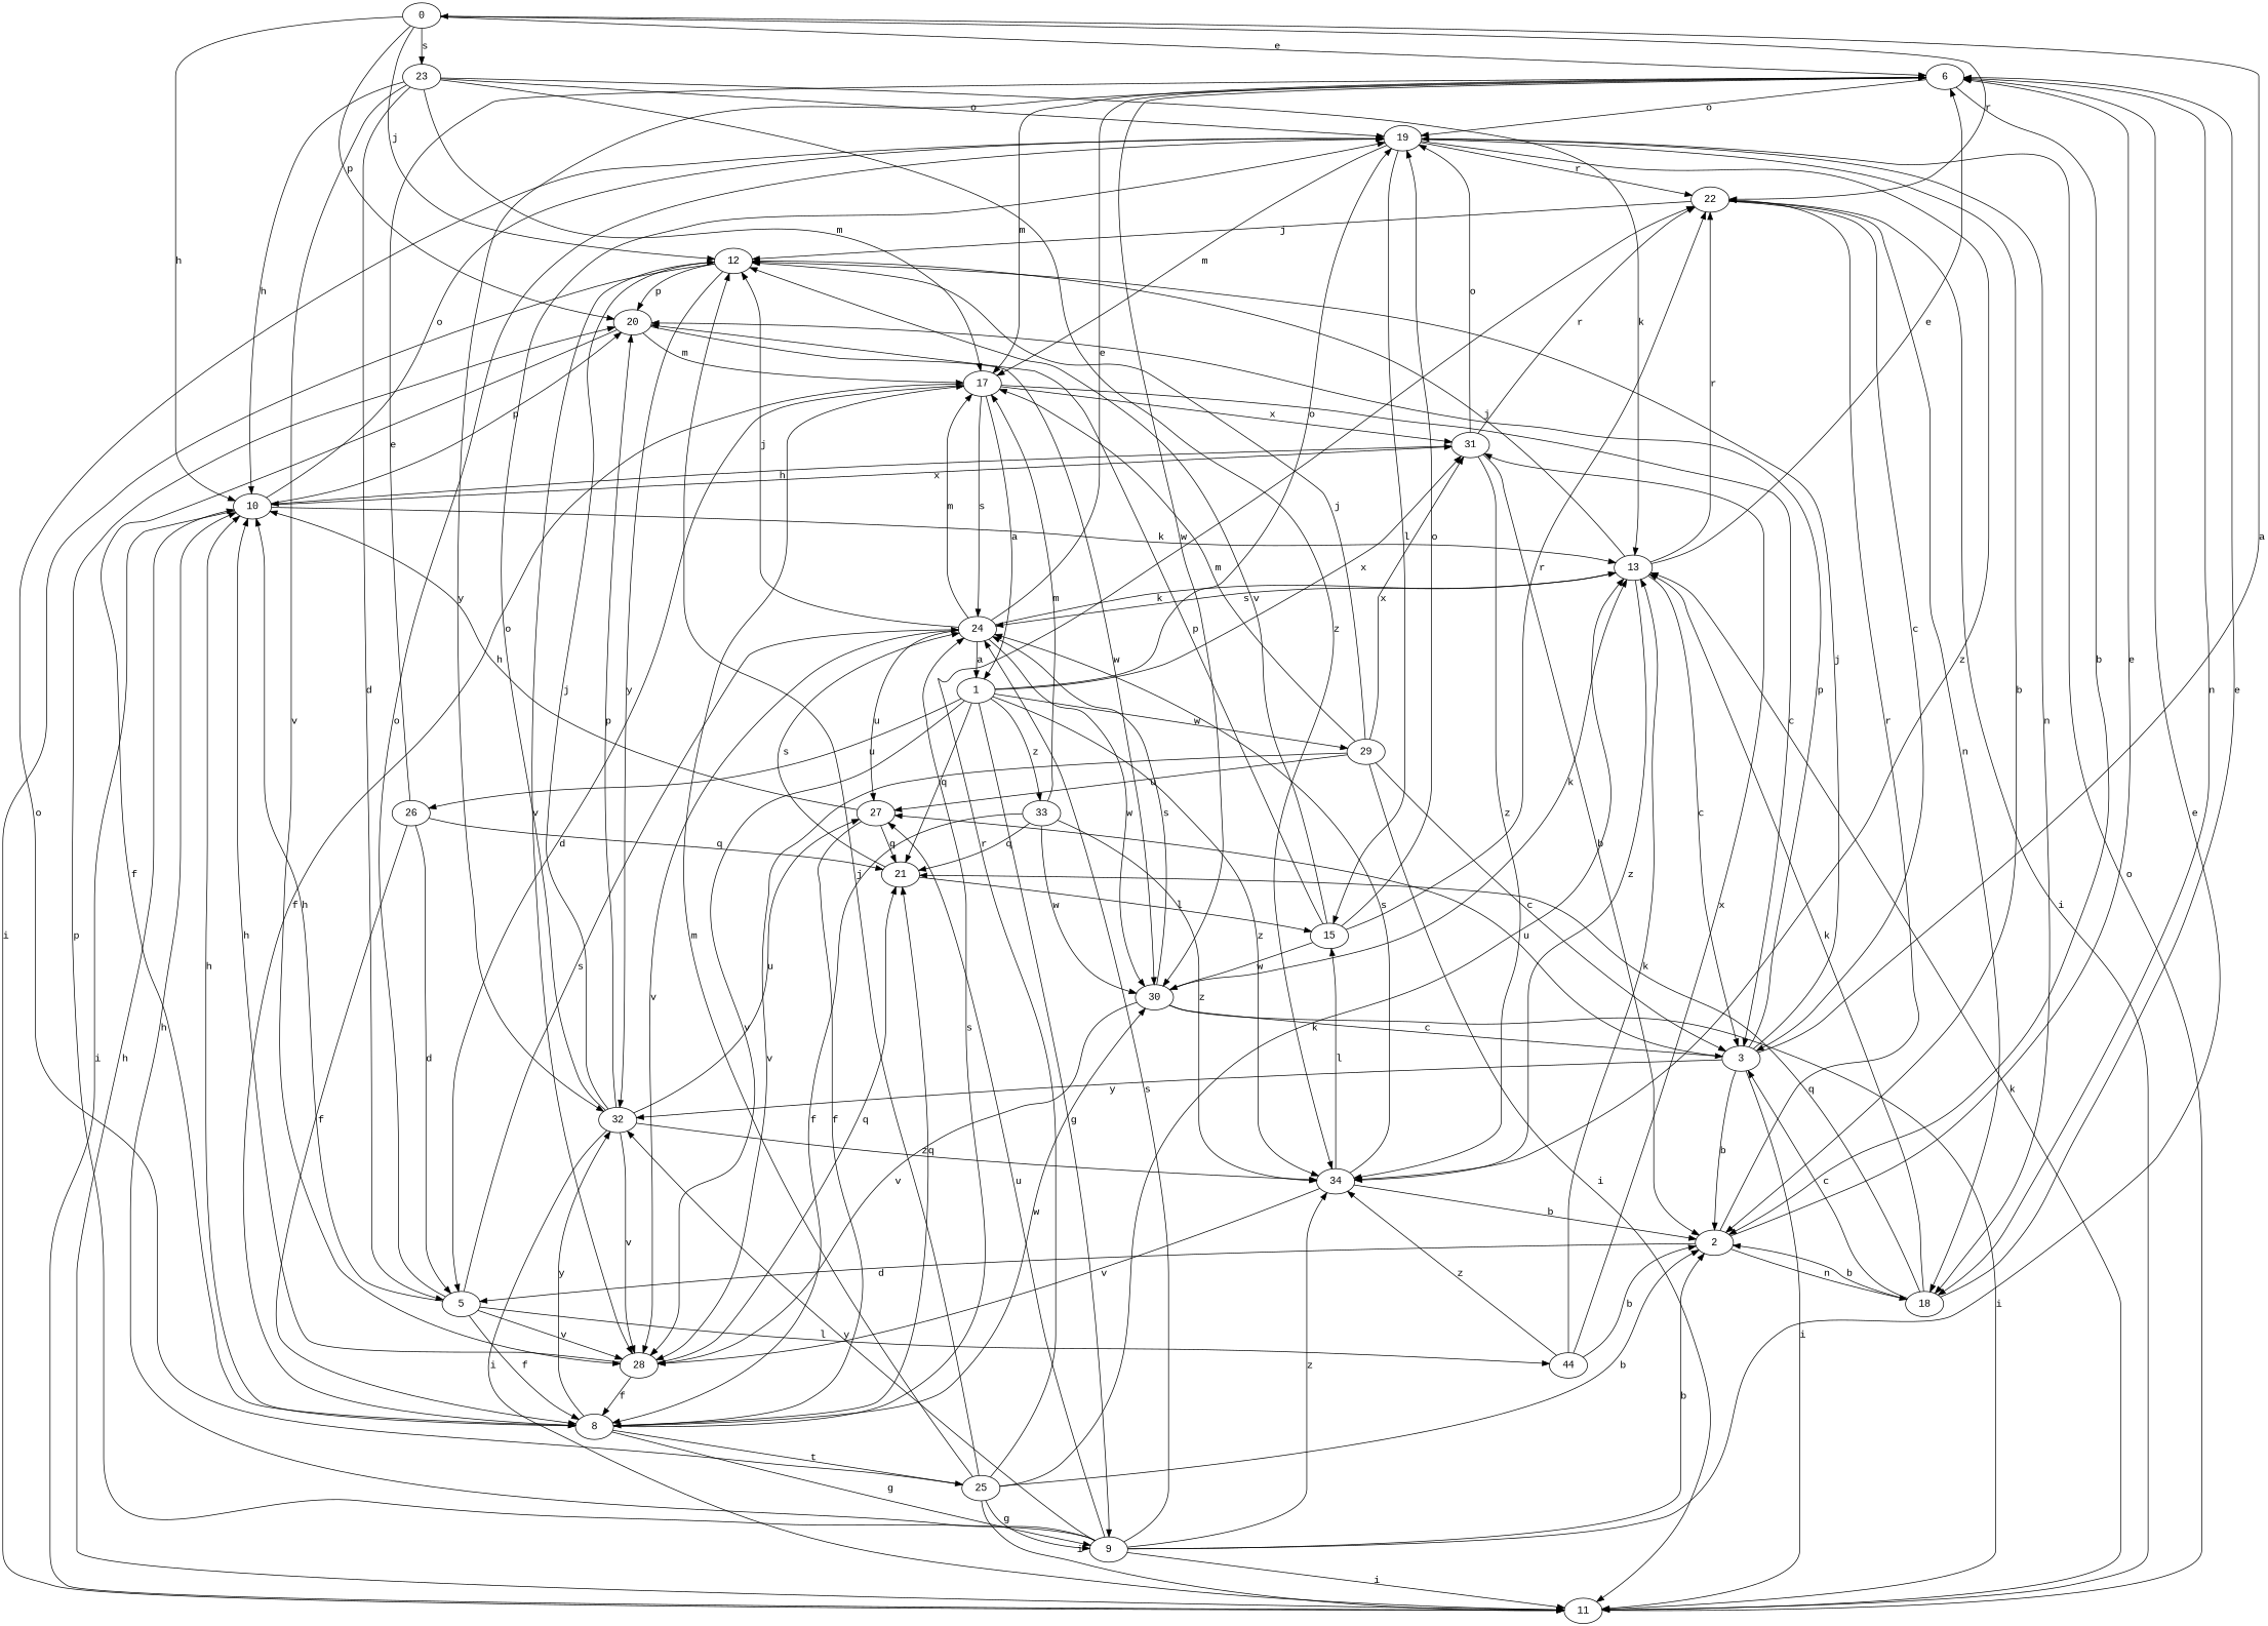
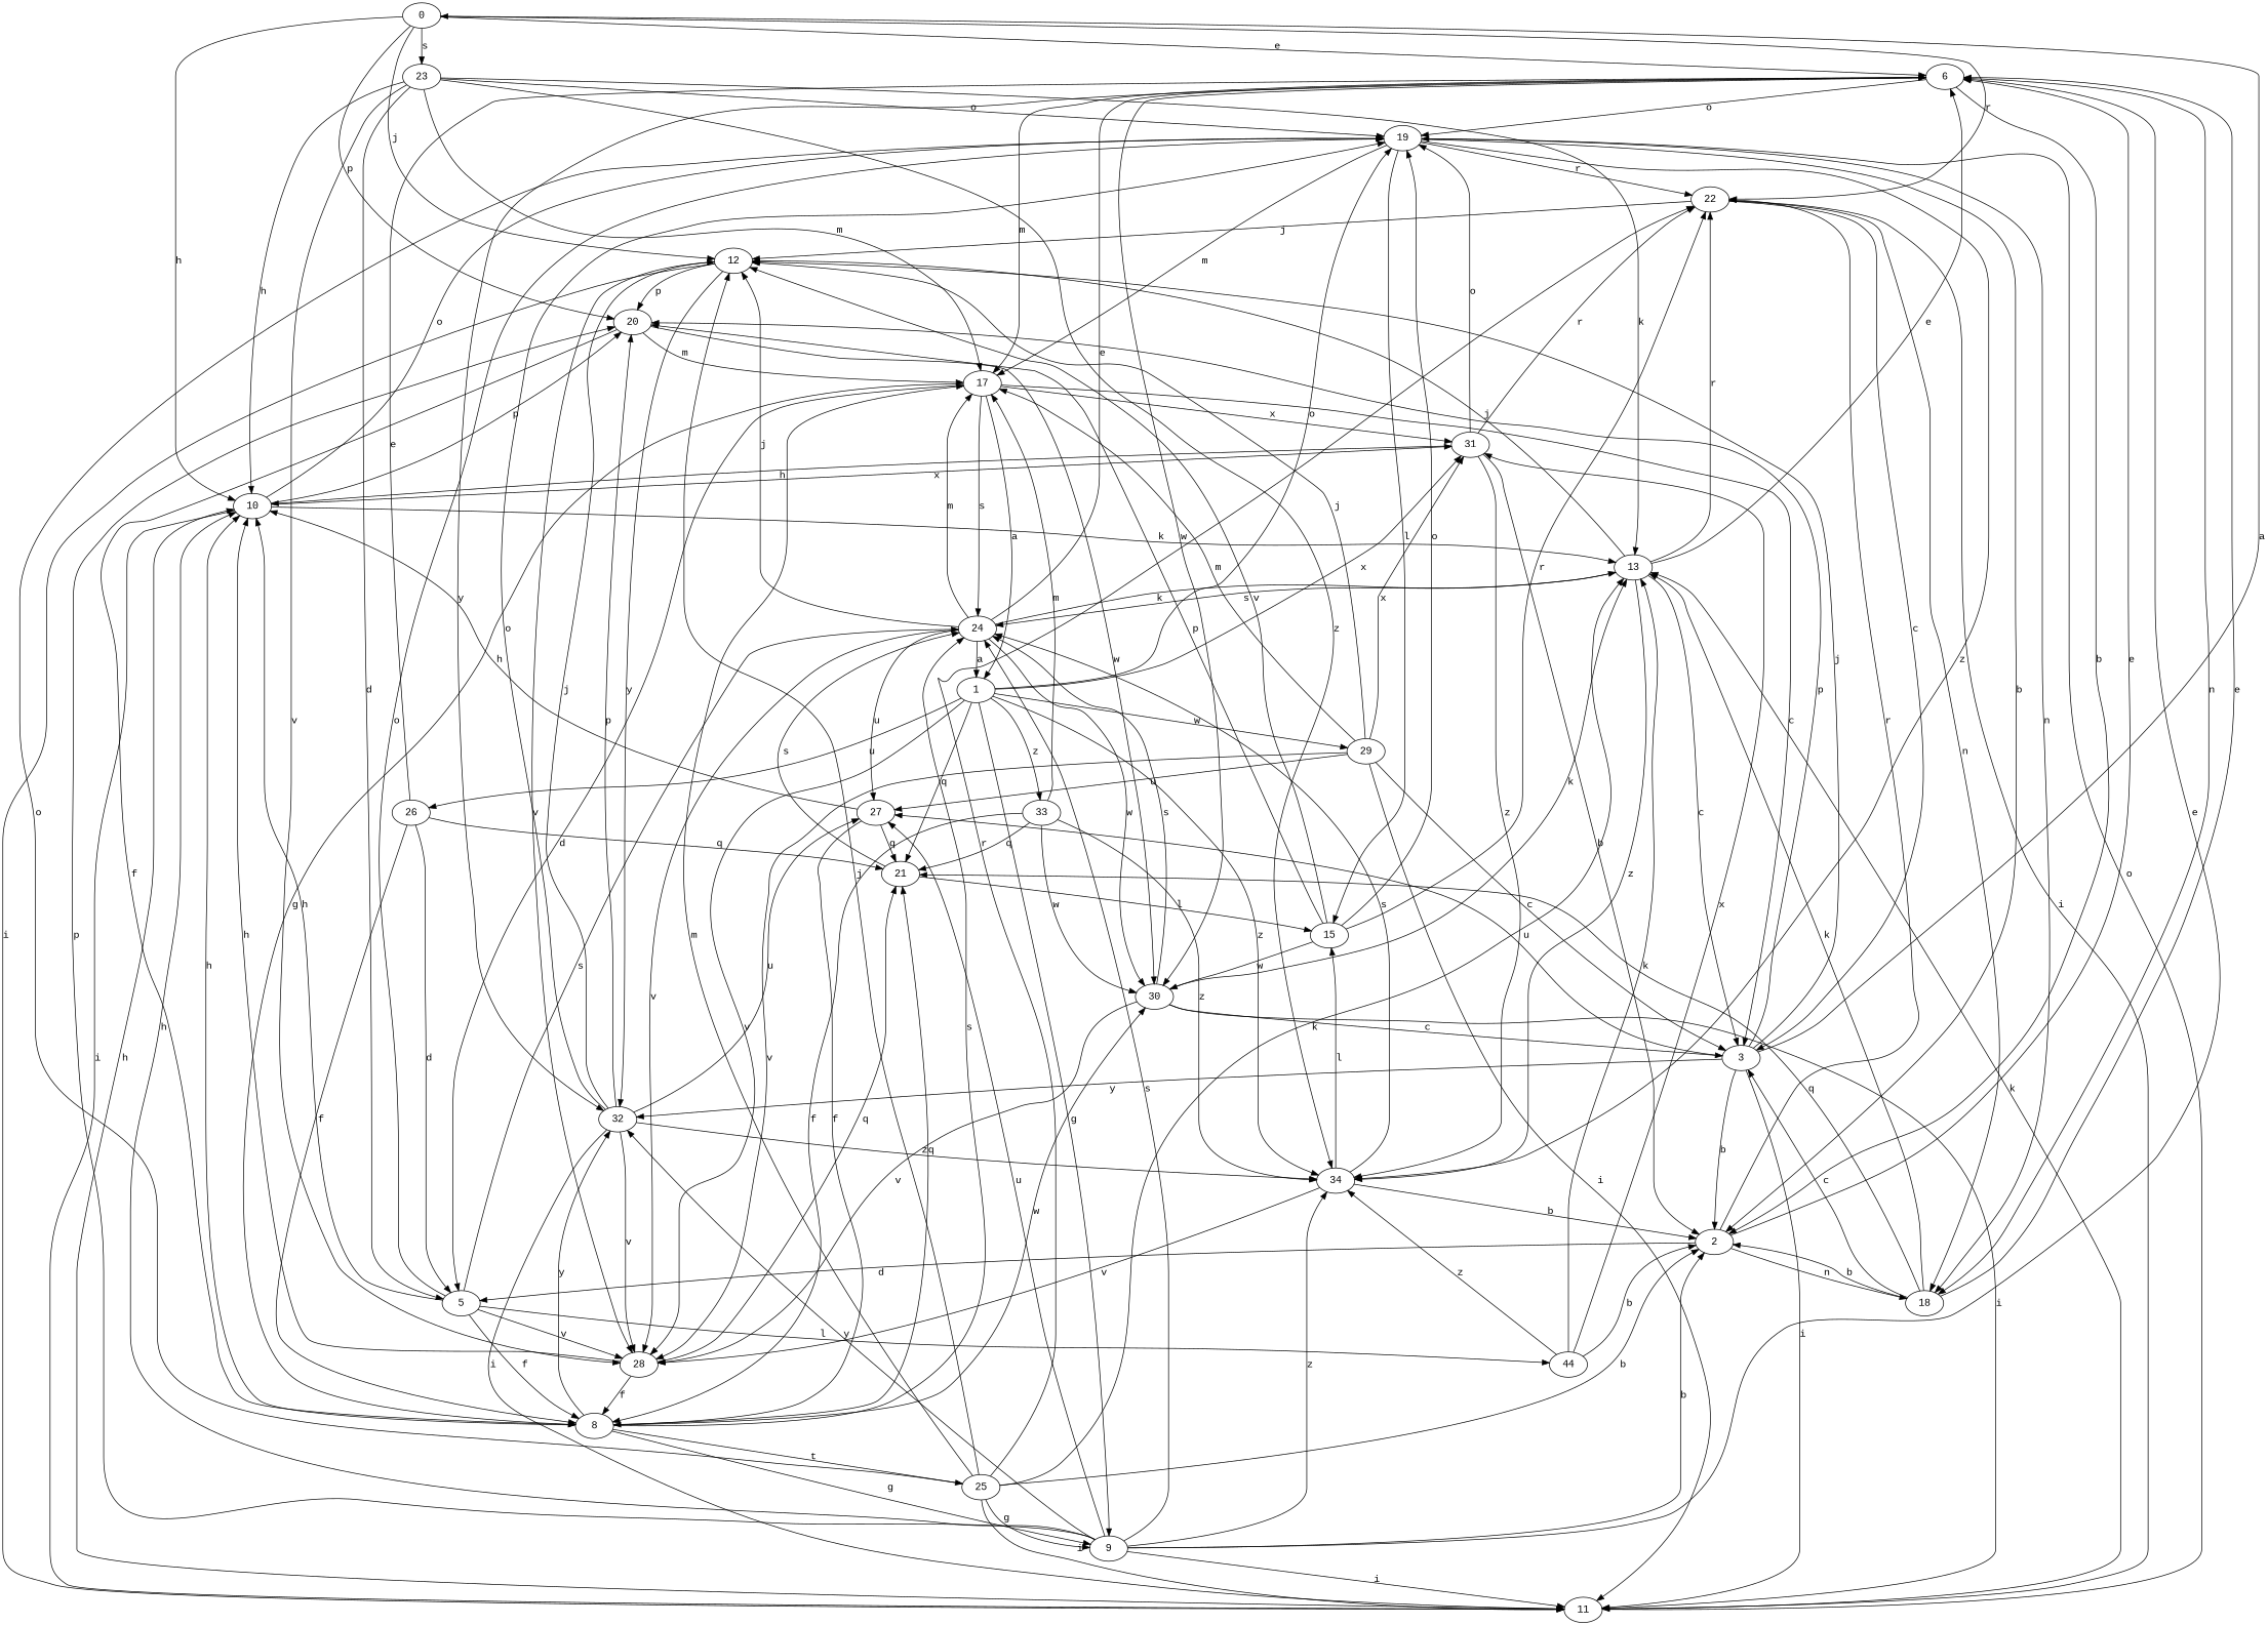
  strict digraph {
    fontname="Liberation Mono"
    node [fontname="Liberation Mono"]
    edge [fontname="Liberation Mono"]
    0
    6
    10
    12
    20
    22
    23
    19
    2
    18
    32
    17
    30
    31
    11
    13
    28
    8
    3
    34
    5
    1
    9
    21
    26
    29
    33
    27
    24
    15
    n31 [label=44]
    25
    0 -> 6 [label=e]
    0 -> 10 [label=h]
    0 -> 12 [label=j]
    0 -> 20 [label=p]
    0 -> 22 [label=r]
    0 -> 23 [label=s]
    6 -> 19 [label=o]
    6 -> 2 [label=b]
    6 -> 18 [label=n]
    6 -> 32 [label=y]
    6 -> 17 [label=m]
    6 -> 30 [label=w]
    10 -> 20 [label=p]
    10 -> 19 [label=o]
    10 -> 31 [label=x]
    10 -> 11 [label=i]
    10 -> 13 [label=k]
    12 -> 20 [label=p]
    12 -> 32 [label=y]
    12 -> 11 [label=i]
    12 -> 28 [label=v]
    20 -> 17 [label=m]
    20 -> 30 [label=w]
    20 -> 8 [label=f]
    22 -> 12 [label=j]
    22 -> 18 [label=n]
    22 -> 11 [label=i]
    22 -> 3 [label=c]
    23 -> 10 [label=h]
    23 -> 19 [label=o]
    23 -> 17 [label=m]
    23 -> 13 [label=k]
    23 -> 28 [label=v]
    23 -> 34 [label=z]
    23 -> 5 [label=d]
    19 -> 22 [label=r]
    19 -> 2 [label=b]
    19 -> 18 [label=n]
    19 -> 17 [label=m]
    19 -> 34 [label=z]
    19 -> 15 [label=l]
    2 -> 6 [label=e]
    2 -> 22 [label=r]
    2 -> 18 [label=n]
    2 -> 5 [label=d]
    18 -> 6 [label=e]
    18 -> 2 [label=b]
    18 -> 13 [label=k]
    18 -> 3 [label=c]
    18 -> 21 [label=q]
    32 -> 12 [label=j]
    32 -> 20 [label=p]
    32 -> 19 [label=o]
    32 -> 11 [label=i]
    32 -> 28 [label=v]
    32 -> 34 [label=z]
    32 -> 27 [label=u]
    17 -> 31 [label=x]
-   17 -> 8 [label=f]
+   17 -> 8 [label=g]
    17 -> 3 [label=c]
    17 -> 5 [label=d]
    17 -> 1 [label=a]
    17 -> 24 [label=s]
    30 -> 11 [label=i]
    30 -> 13 [label=k]
    30 -> 28 [label=v]
    30 -> 3 [label=c]
    30 -> 24 [label=s]
    31 -> 10 [label=h]
    31 -> 22 [label=r]
    31 -> 19 [label=o]
    31 -> 2 [label=b]
    31 -> 34 [label=z]
    11 -> 10 [label=h]
    11 -> 19 [label=o]
    11 -> 13 [label=k]
    13 -> 6 [label=e]
    13 -> 12 [label=j]
    13 -> 22 [label=r]
    13 -> 3 [label=c]
    13 -> 34 [label=z]
    13 -> 24 [label=s]
    28 -> 10 [label=h]
    28 -> 8 [label=f]
    28 -> 21 [label=q]
    8 -> 10 [label=h]
    8 -> 32 [label=y]
    8 -> 30 [label=w]
    8 -> 9 [label=g]
    8 -> 21 [label=q]
    8 -> 24 [label=s]
    8 -> 25 [label=t]
    3 -> 0 [label=a]
    3 -> 12 [label=j]
    3 -> 20 [label=p]
    3 -> 2 [label=b]
    3 -> 32 [label=y]
    3 -> 11 [label=i]
    3 -> 27 [label=u]
    34 -> 2 [label=b]
    34 -> 28 [label=v]
    34 -> 24 [label=s]
    34 -> 15 [label=l]
    5 -> 10 [label=h]
    5 -> 19 [label=o]
    5 -> 28 [label=v]
    5 -> 8 [label=f]
    5 -> 24 [label=s]
    5 -> n31 [label=l]
    1 -> 19 [label=o]
    1 -> 31 [label=x]
    1 -> 28 [label=v]
    1 -> 34 [label=z]
    1 -> 9 [label=g]
    1 -> 21 [label=q]
    1 -> 26 [label=u]
    1 -> 29 [label=w]
    1 -> 33 [label=z]
    9 -> 6 [label=e]
    9 -> 10 [label=h]
    9 -> 20 [label=p]
    9 -> 2 [label=b]
    9 -> 32 [label=y]
    9 -> 11 [label=i]
    9 -> 34 [label=z]
    9 -> 27 [label=u]
    9 -> 24 [label=s]
    21 -> 24 [label=s]
    21 -> 15 [label=l]
    26 -> 6 [label=e]
    26 -> 8 [label=f]
    26 -> 5 [label=d]
    26 -> 21 [label=q]
    29 -> 12 [label=j]
    29 -> 17 [label=m]
    29 -> 31 [label=x]
    29 -> 11 [label=i]
    29 -> 28 [label=v]
    29 -> 3 [label=c]
    29 -> 27 [label=u]
    33 -> 17 [label=m]
    33 -> 30 [label=w]
    33 -> 8 [label=f]
    33 -> 34 [label=z]
    33 -> 21 [label=q]
    27 -> 10 [label=h]
    27 -> 8 [label=f]
    27 -> 21 [label=q]
    24 -> 6 [label=e]
    24 -> 12 [label=j]
    24 -> 17 [label=m]
    24 -> 30 [label=w]
    24 -> 13 [label=k]
    24 -> 28 [label=v]
    24 -> 1 [label=a]
    24 -> 27 [label=u]
    15 -> 12 [label=v]
    15 -> 20 [label=p]
    15 -> 22 [label=r]
    15 -> 19 [label=o]
    15 -> 30 [label=w]
    n31 -> 2 [label=b]
    n31 -> 31 [label=x]
    n31 -> 13 [label=k]
    n31 -> 34 [label=z]
    25 -> 12 [label=j]
    25 -> 22 [label=r]
    25 -> 19 [label=o]
    25 -> 2 [label=b]
    25 -> 17 [label=m]
    25 -> 11 [label=i]
    25 -> 13 [label=k]
    25 -> 9 [label=g]
  }
